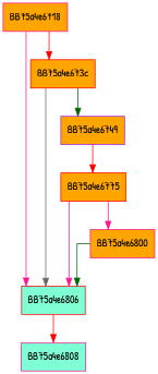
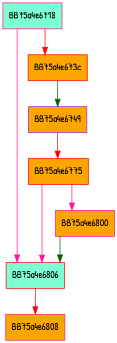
  digraph {
    fontname="Patrick Hand"
    splines=ortho
    node [color=deeppink fillcolor=orange fontname="Patrick Hand" shape=box style=filled]
    edge [color=deeppink fontname="Patrick Hand"]
-   BB75a4e6718
+   BB75a4e6718 [fillcolor=aquamarine]
    BB75a4e6806 [color=red fillcolor=aquamarine]
    BB75a4e673c [color=red]
-   BB75a4e6808 [fillcolor=aquamarine]
+   BB75a4e6808
    BB75a4e6749 [color=purple]
    BB75a4e6775 [color=red]
    BB75a4e6800
    BB75a4e6718 -> BB75a4e6806
    BB75a4e6718 -> BB75a4e673c [color=red]
    BB75a4e6806 -> BB75a4e6808 [color=red]
-   BB75a4e673c -> BB75a4e6806 [color=gray40]
    BB75a4e673c -> BB75a4e6749 [color=darkgreen]
    BB75a4e6749 -> BB75a4e6775 [color=red]
    BB75a4e6775 -> BB75a4e6806
    BB75a4e6775 -> BB75a4e6800
    BB75a4e6800 -> BB75a4e6806 [color=darkgreen]
  }
